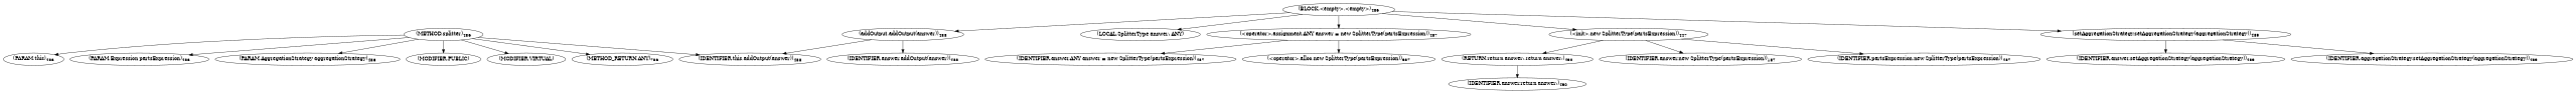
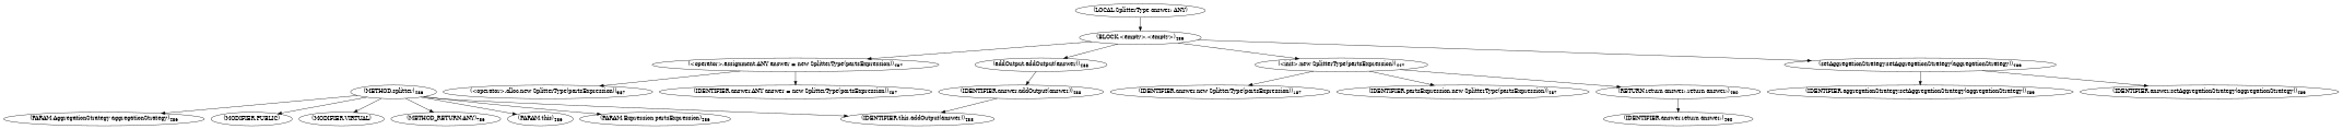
  digraph {
    n1 [label=<(METHOD,splitter)<SUB>486</SUB>>]
    n2 [label=<(PARAM,this)<SUB>486</SUB>>]
    n3 [label=<(PARAM,Expression partsExpression)<SUB>486</SUB>>]
    n4 [label=<(PARAM,AggregationStrategy aggregationStrategy)<SUB>486</SUB>>]
    n5 [label=<(MODIFIER,PUBLIC)>]
    n6 [label=<(MODIFIER,VIRTUAL)>]
    n7 [label=<(METHOD_RETURN,ANY)<SUB>786</SUB>>]
    n8 [label=<(IDENTIFIER,this,addOutput(answer))<SUB>488</SUB>>]
    n9 [label=<(BLOCK,&lt;empty&gt;,&lt;empty&gt;)<SUB>486</SUB>>]
    n10 [label=<(LOCAL,SplitterType answer: ANY)>]
    n11 [label=<(&lt;operator&gt;.assignment,ANY answer = new SplitterType(partsExpression))<SUB>487</SUB>>]
    n12 [label=<(&lt;init&gt;,new SplitterType(partsExpression))<SUB>447</SUB>>]
    n13 [label=<(addOutput,addOutput(answer))<SUB>488</SUB>>]
    n14 [label=<(setAggregationStrategy,setAggregationStrategy(aggregationStrategy))<SUB>489</SUB>>]
    n15 [label=<(IDENTIFIER,answer,ANY answer = new SplitterType(partsExpression))<SUB>487</SUB>>]
    n16 [label=<(&lt;operator&gt;.alloc,new SplitterType(partsExpression))<SUB>987</SUB>>]
    n17 [label=<(RETURN,return answer;,return answer;)<SUB>490</SUB>>]
    n18 [label=<(IDENTIFIER,answer,new SplitterType(partsExpression))<SUB>187</SUB>>]
    n19 [label=<(IDENTIFIER,partsExpression,new SplitterType(partsExpression))<SUB>487</SUB>>]
    n20 [label=<(IDENTIFIER,answer,addOutput(answer))<SUB>488</SUB>>]
    n21 [label=<(IDENTIFIER,answer,setAggregationStrategy(aggregationStrategy))<SUB>489</SUB>>]
    n22 [label=<(IDENTIFIER,aggregationStrategy,setAggregationStrategy(aggregationStrategy))<SUB>489</SUB>>]
    n23 [label=<(IDENTIFIER,answer,return answer;)<SUB>490</SUB>>]
    n1 -> n2
    n1 -> n3
    n1 -> n4
    n1 -> n5
    n1 -> n6
    n1 -> n7
    n1 -> n8
-   n9 -> n10
+   n10 -> n9
    n9 -> n11
    n9 -> n12
    n9 -> n13
    n9 -> n14
    n11 -> n15
    n11 -> n16
    n12 -> n17
    n12 -> n18
    n12 -> n19
-   n13 -> n8
+   n20 -> n8
    n13 -> n20
    n14 -> n21
    n14 -> n22
    n17 -> n23
  }
